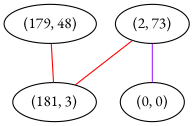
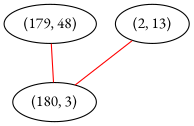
  graph {
    fontname="EB Garamond"
    node [fontname="EB Garamond"]
    edge [color=red fontname="EB Garamond" weight=1]
    n1 [label="(179, 48)"]
-   "(181, 3)"
-   "(2, 13)" [label="(2, 73)"]
-   "(0, 0)"
+   "(181, 3)" [label="(180, 3)"]
+   "(2, 13)"
    n1 -- "(181, 3)"
    "(2, 13)" -- "(181, 3)"
-   "(2, 13)" -- "(0, 0)" [color=purple weight=4]
  }
